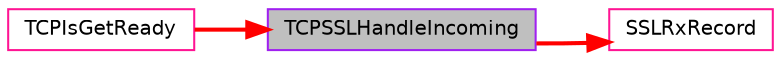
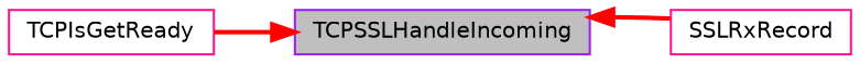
  digraph {
    rankdir=LR
    node [color=deeppink fillcolor=white fontname=Helvetica fontsize=10 shape=record style=filled]
    edge [color=red fontname=Helvetica fontsize=10 labelfontname=Helvetica labelfontsize=10 style=bold]
    n1 [color=purple fillcolor=grey75 fontcolor=black height=0.2 label=TCPSSLHandleIncoming width=0.4]
    n2 [height=0.2 label=SSLRxRecord width=0.4]
    n3 [height=0.2 label=TCPIsGetReady width=0.4]
-   n1 -> n2
+   n2 -> n1
    n3 -> n1
  }
